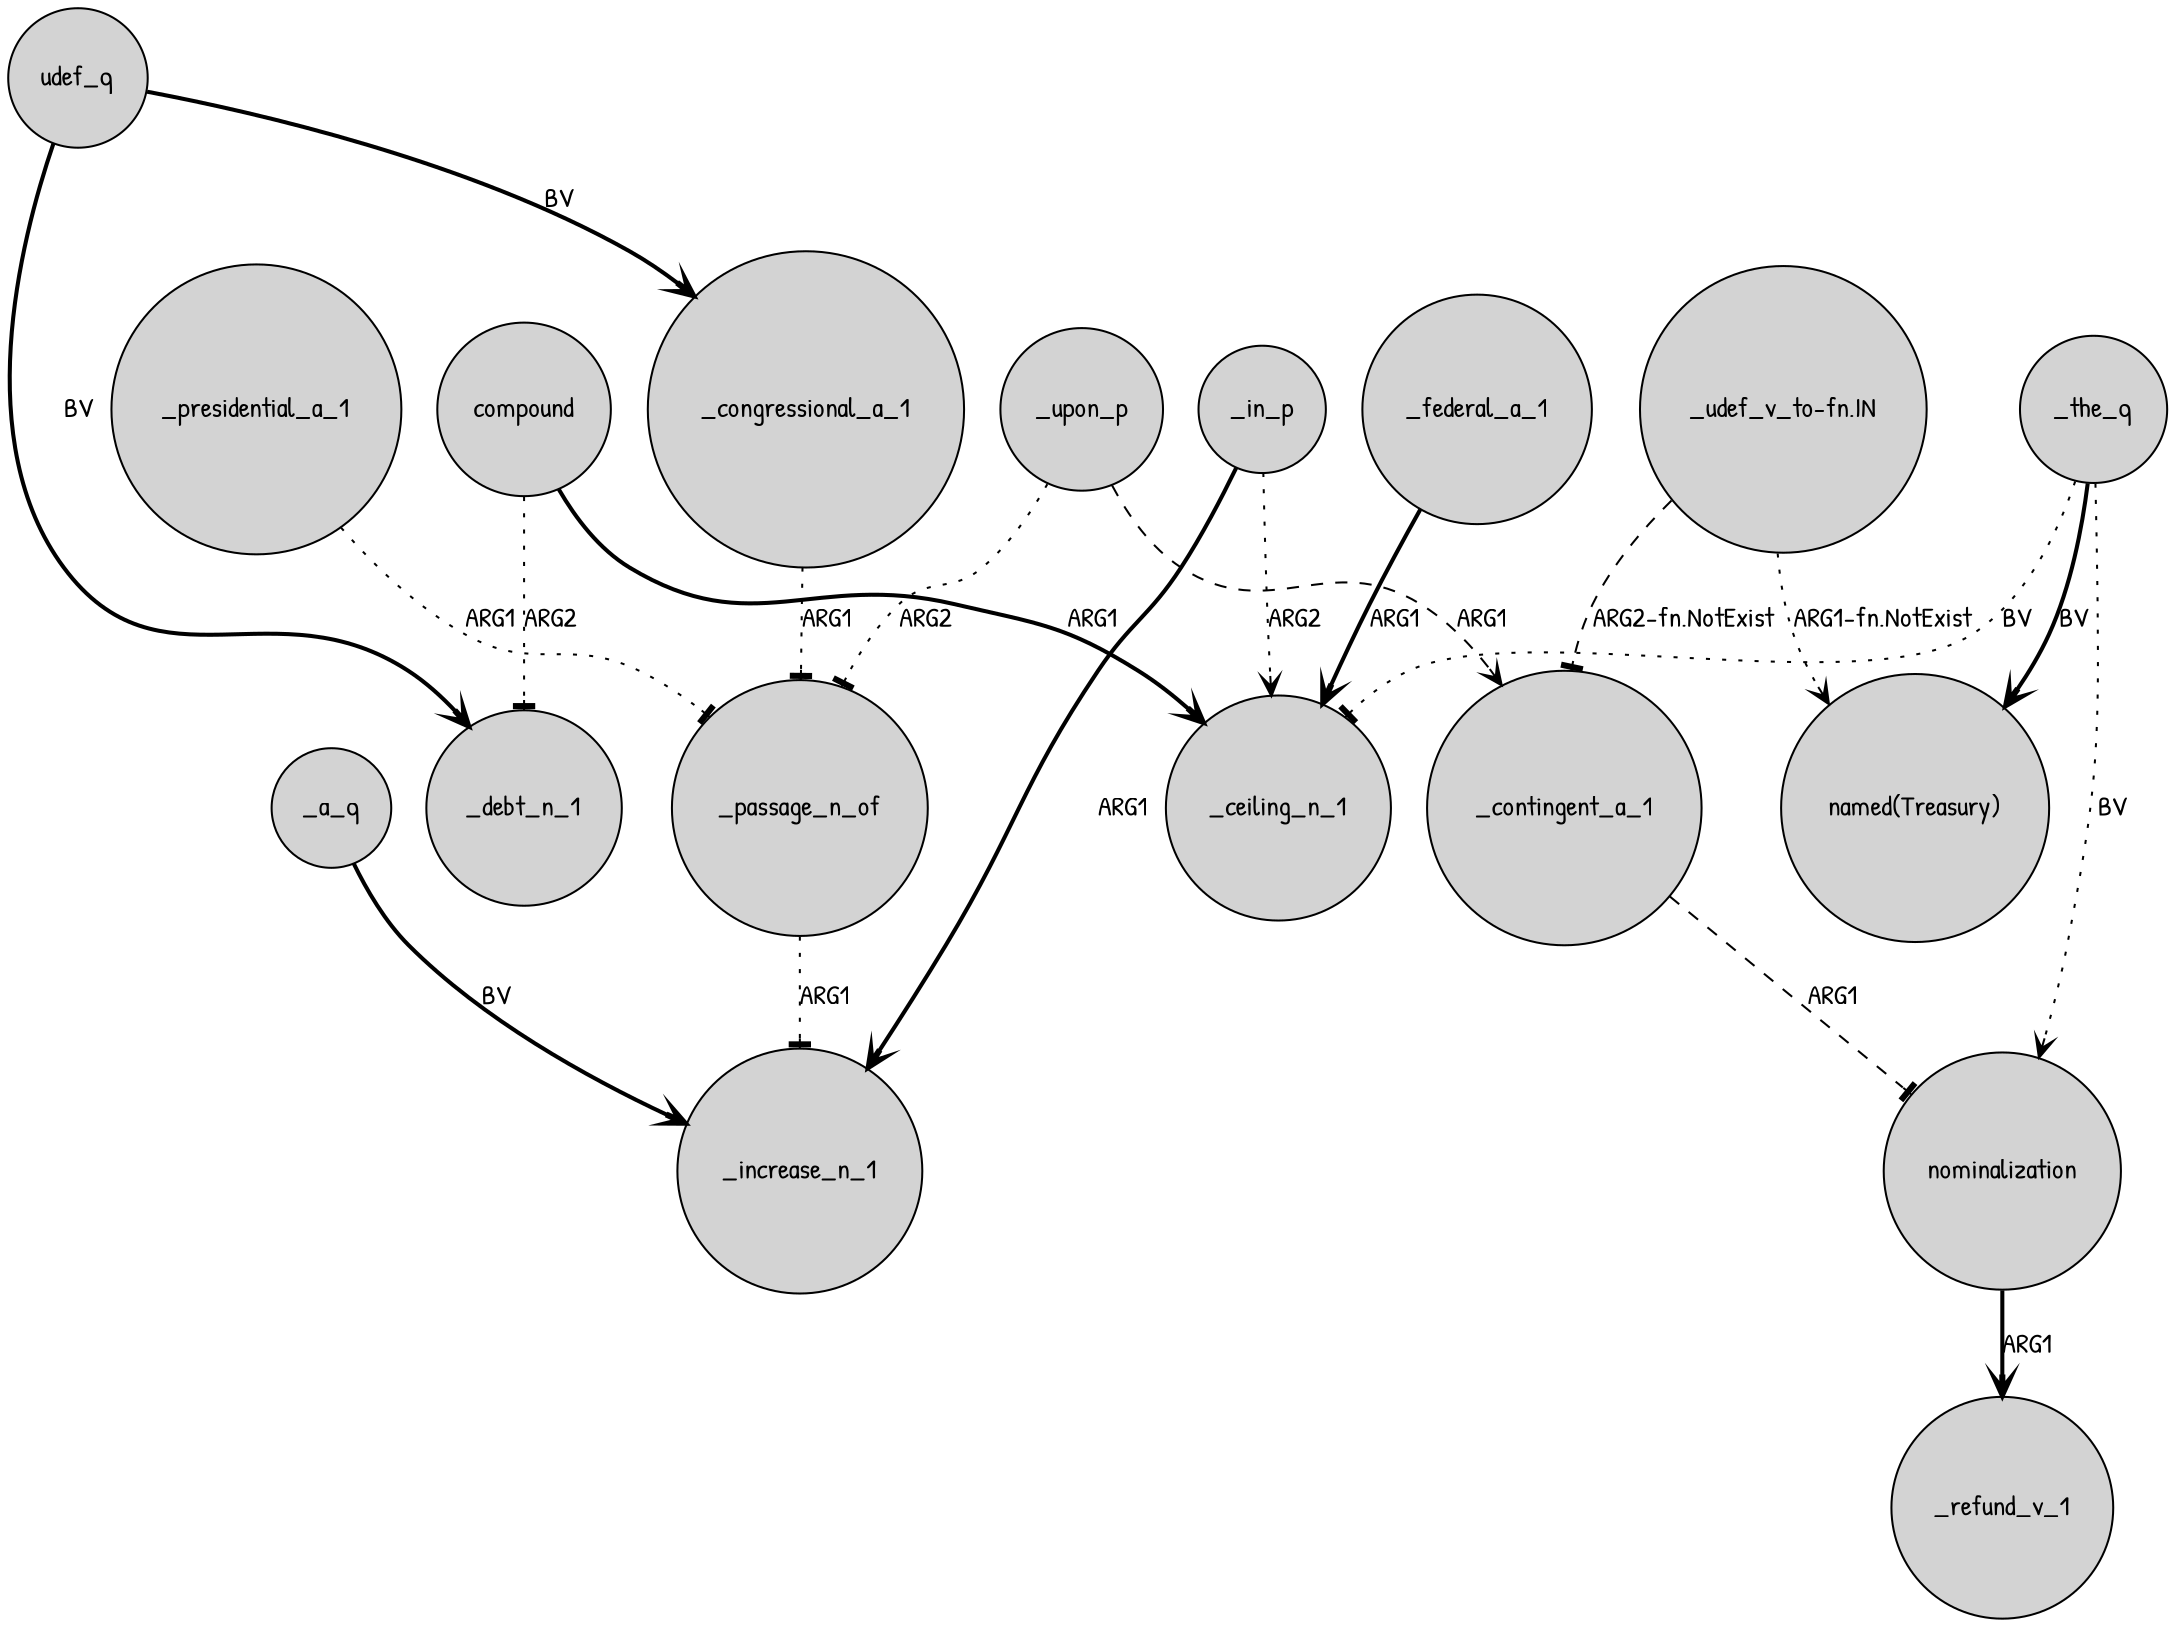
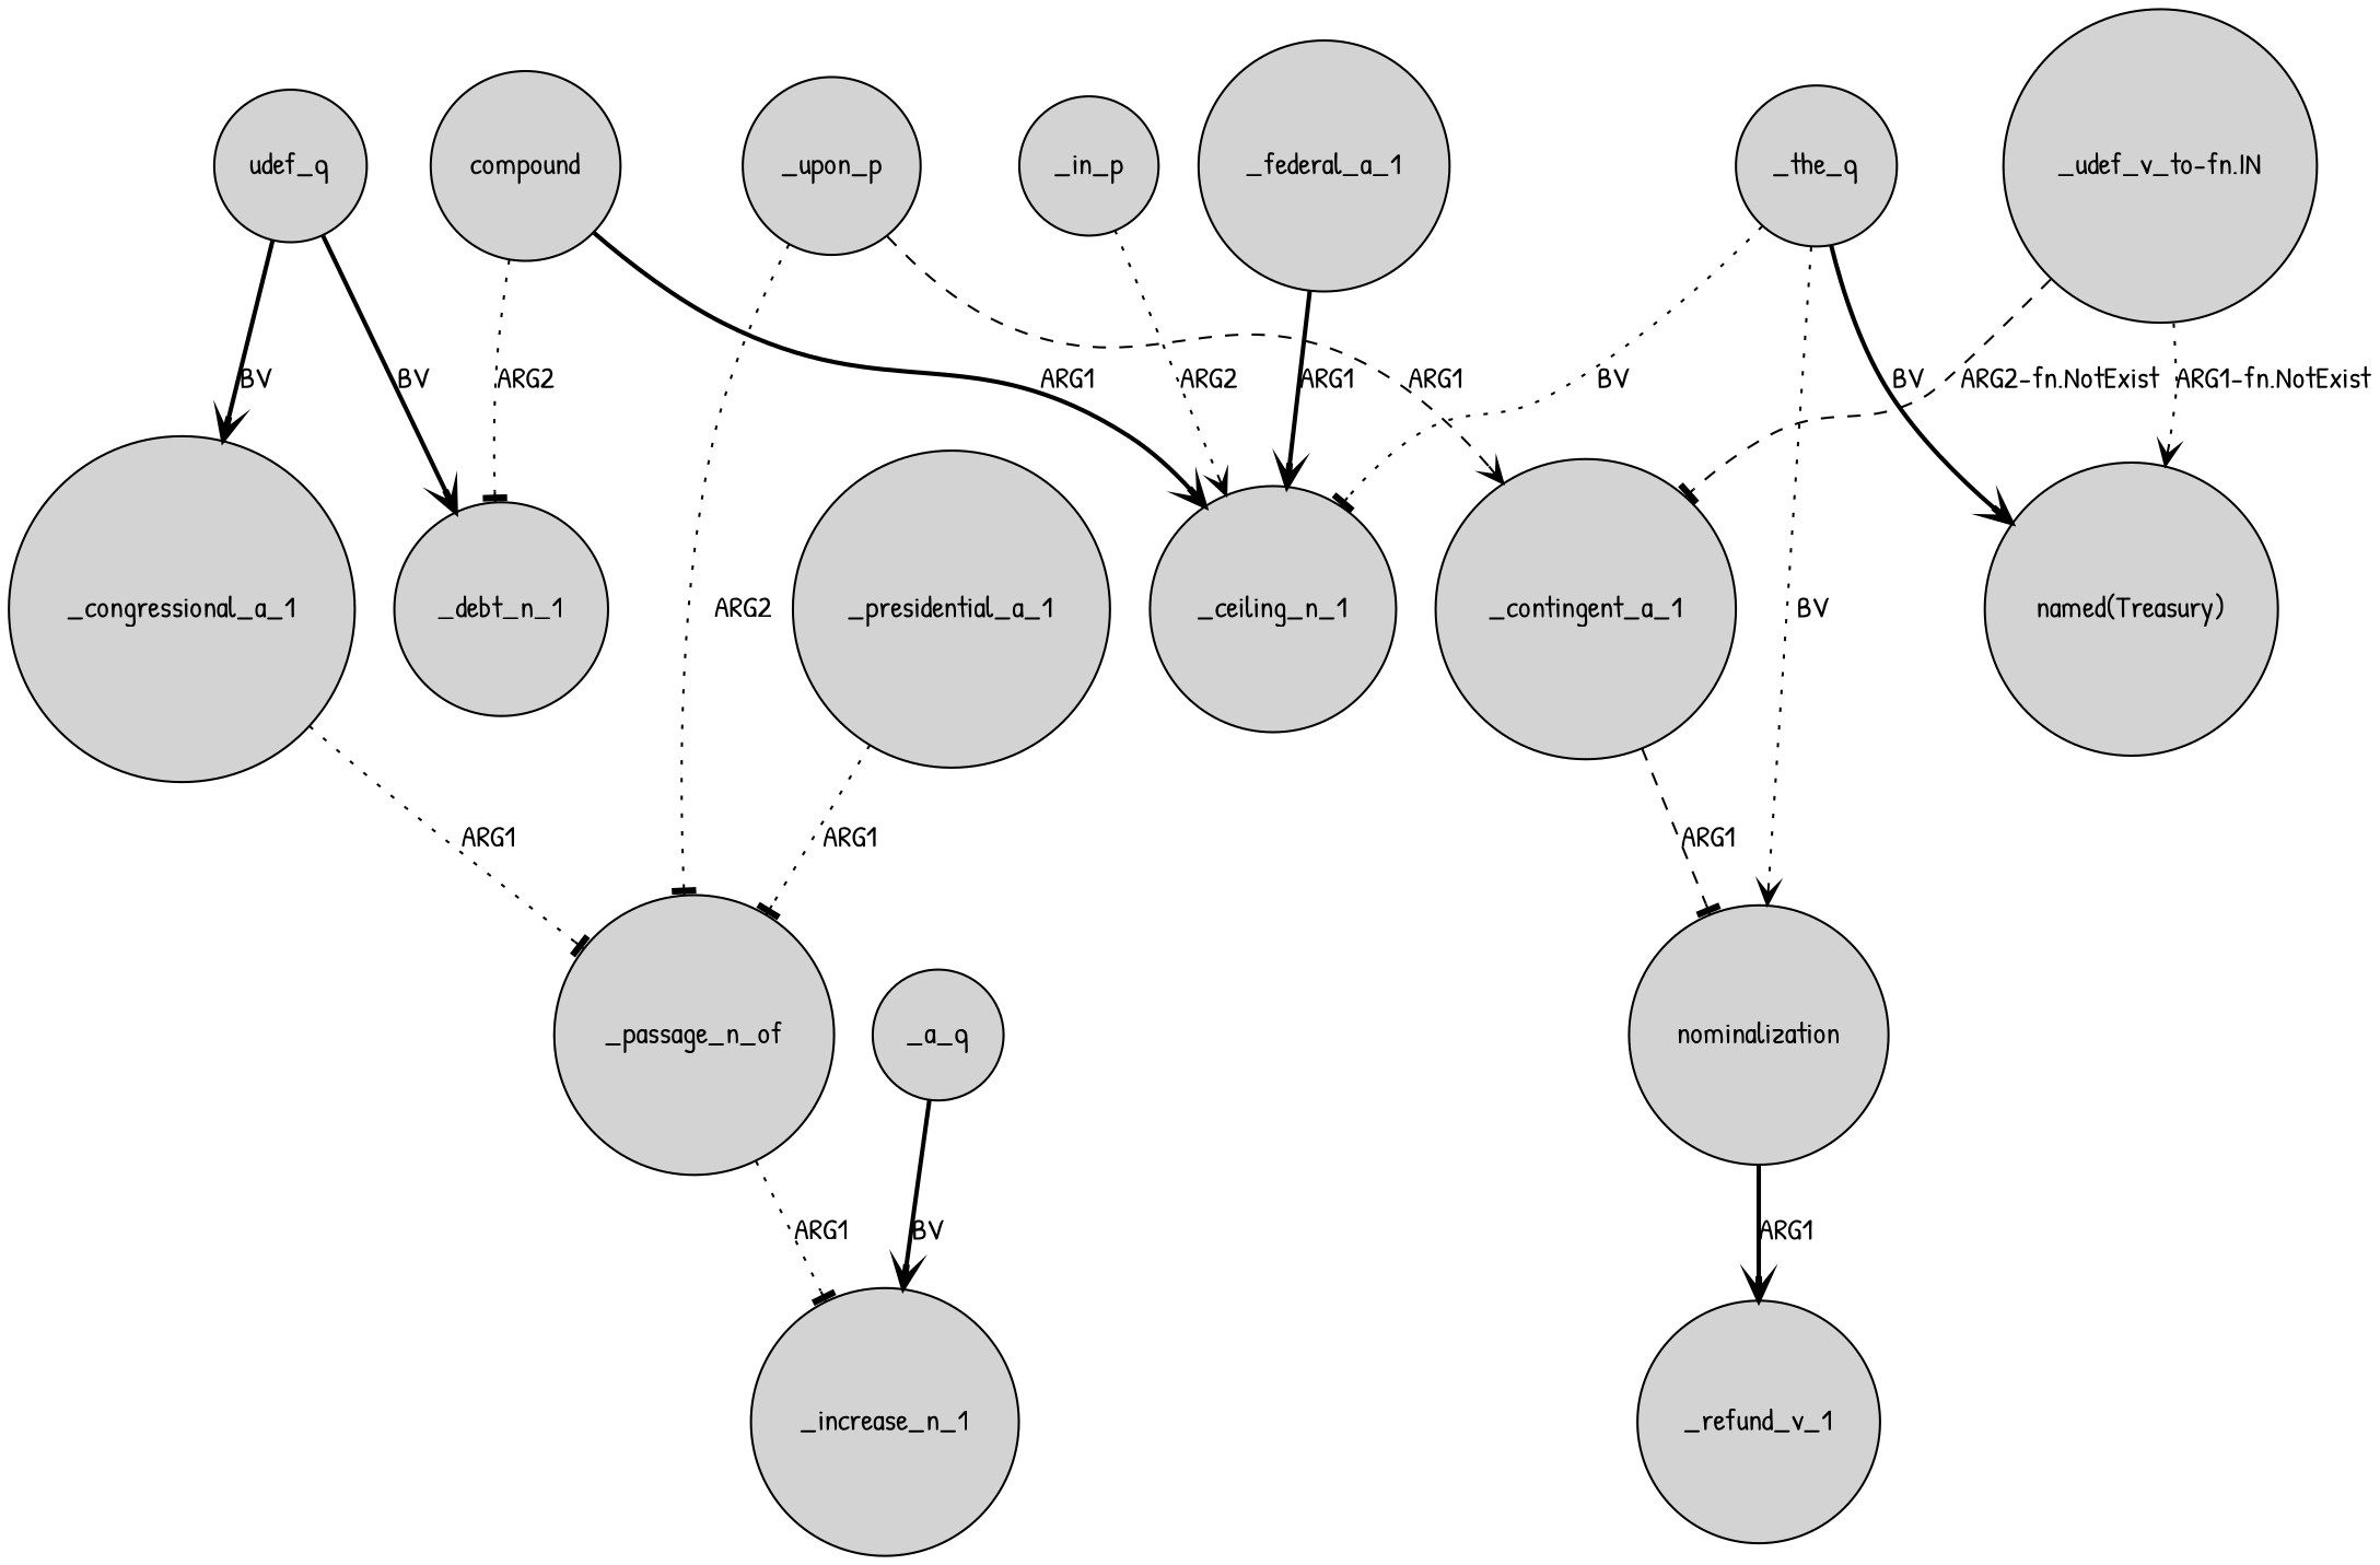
  digraph {
    fontname="Patrick Hand"
    node [fontname="Patrick Hand" shape=circle style=filled]
    edge [arrowhead=vee fontname="Patrick Hand" style=dotted]
    _a_q
    _increase_n_1
    _passage_n_of
    _the_q
    nominalization
    _ceiling_n_1
    "named(Treasury)"
    _refund_v_1
    udef_q
    _debt_n_1
    _congressional_a_1
    _in_p
    compound
    n14 [label="_udef_v_to-fn.IN"]
    _contingent_a_1
    _federal_a_1
    _upon_p
    _presidential_a_1
    _a_q -> _increase_n_1 [label=BV style=bold]
    _passage_n_of -> _increase_n_1 [arrowhead=tee label=ARG1]
    _the_q -> nominalization [label=BV]
    _the_q -> _ceiling_n_1 [arrowhead=tee label=BV]
    _the_q -> "named(Treasury)" [label=BV style=bold]
    nominalization -> _refund_v_1 [label=ARG1 style=bold]
    udef_q -> _debt_n_1 [label=BV style=bold]
    udef_q -> _congressional_a_1 [label=BV style=bold]
    _congressional_a_1 -> _passage_n_of [arrowhead=tee label=ARG1]
-   _in_p -> _increase_n_1 [label=ARG1 style=bold]
    _in_p -> _ceiling_n_1 [label=ARG2]
    compound -> _ceiling_n_1 [label=ARG1 style=bold]
    compound -> _debt_n_1 [arrowhead=tee label=ARG2]
    n14 -> "named(Treasury)" [label="ARG1-fn.NotExist"]
    n14 -> _contingent_a_1 [arrowhead=tee label="ARG2-fn.NotExist" style=dashed]
    _contingent_a_1 -> nominalization [arrowhead=tee label=ARG1 style=dashed]
    _federal_a_1 -> _ceiling_n_1 [label=ARG1 style=bold]
    _upon_p -> _passage_n_of [arrowhead=tee label=ARG2]
    _upon_p -> _contingent_a_1 [label=ARG1 style=dashed]
    _presidential_a_1 -> _passage_n_of [arrowhead=tee label=ARG1]
  }
